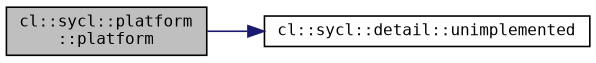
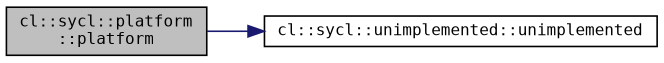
  digraph {
    rankdir=LR
    fontname="DejaVu Sans Mono"
    node [color=black fontname="DejaVu Sans Mono" fontsize=10 shape=record]
    n1 [fillcolor=grey75 fontcolor=black height=0.2 label="cl::sycl::platform\l::platform" style=filled width=0.4]
-   n2 [height=0.2 label="cl::sycl::detail::unimplemented" width=0.4]
+   n2 [height=0.2 label="cl::sycl::unimplemented::unimplemented" width=0.4]
    n1 -> n2 [color=midnightblue fontname="DejaVu Sans Mono" fontsize=10 labelfontname=Helvetica labelfontsize=10 style=solid]
  }
